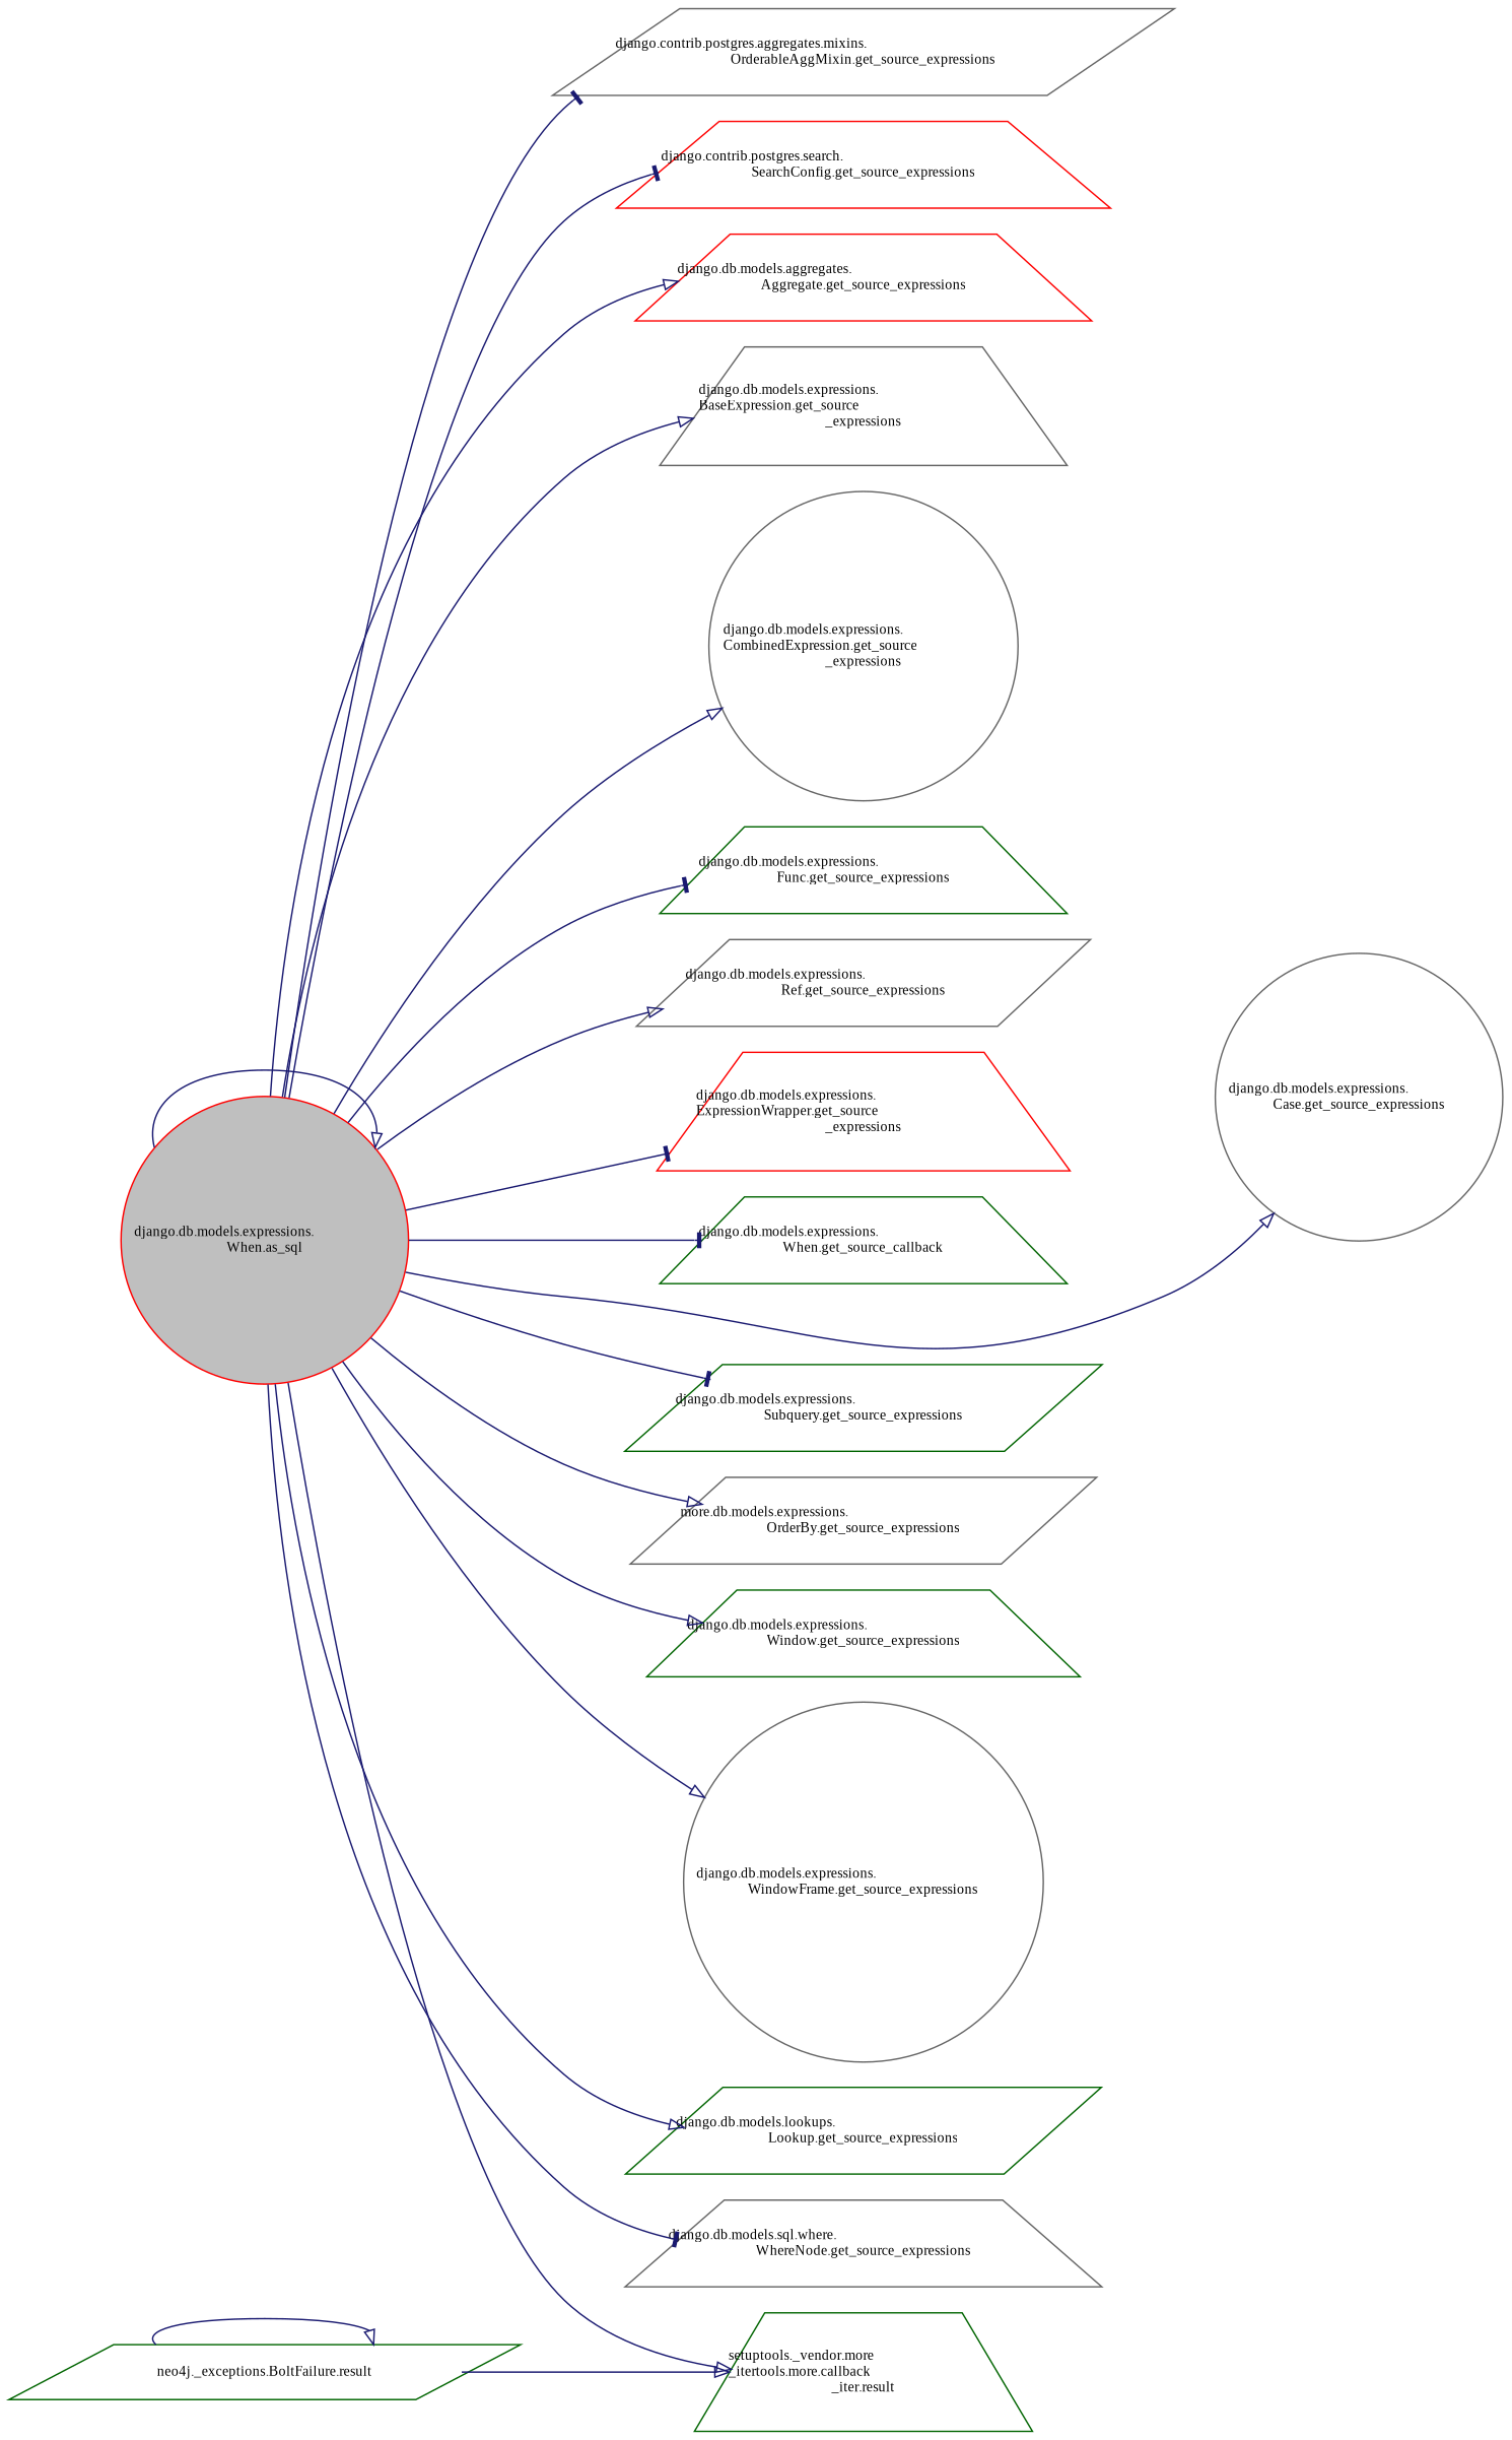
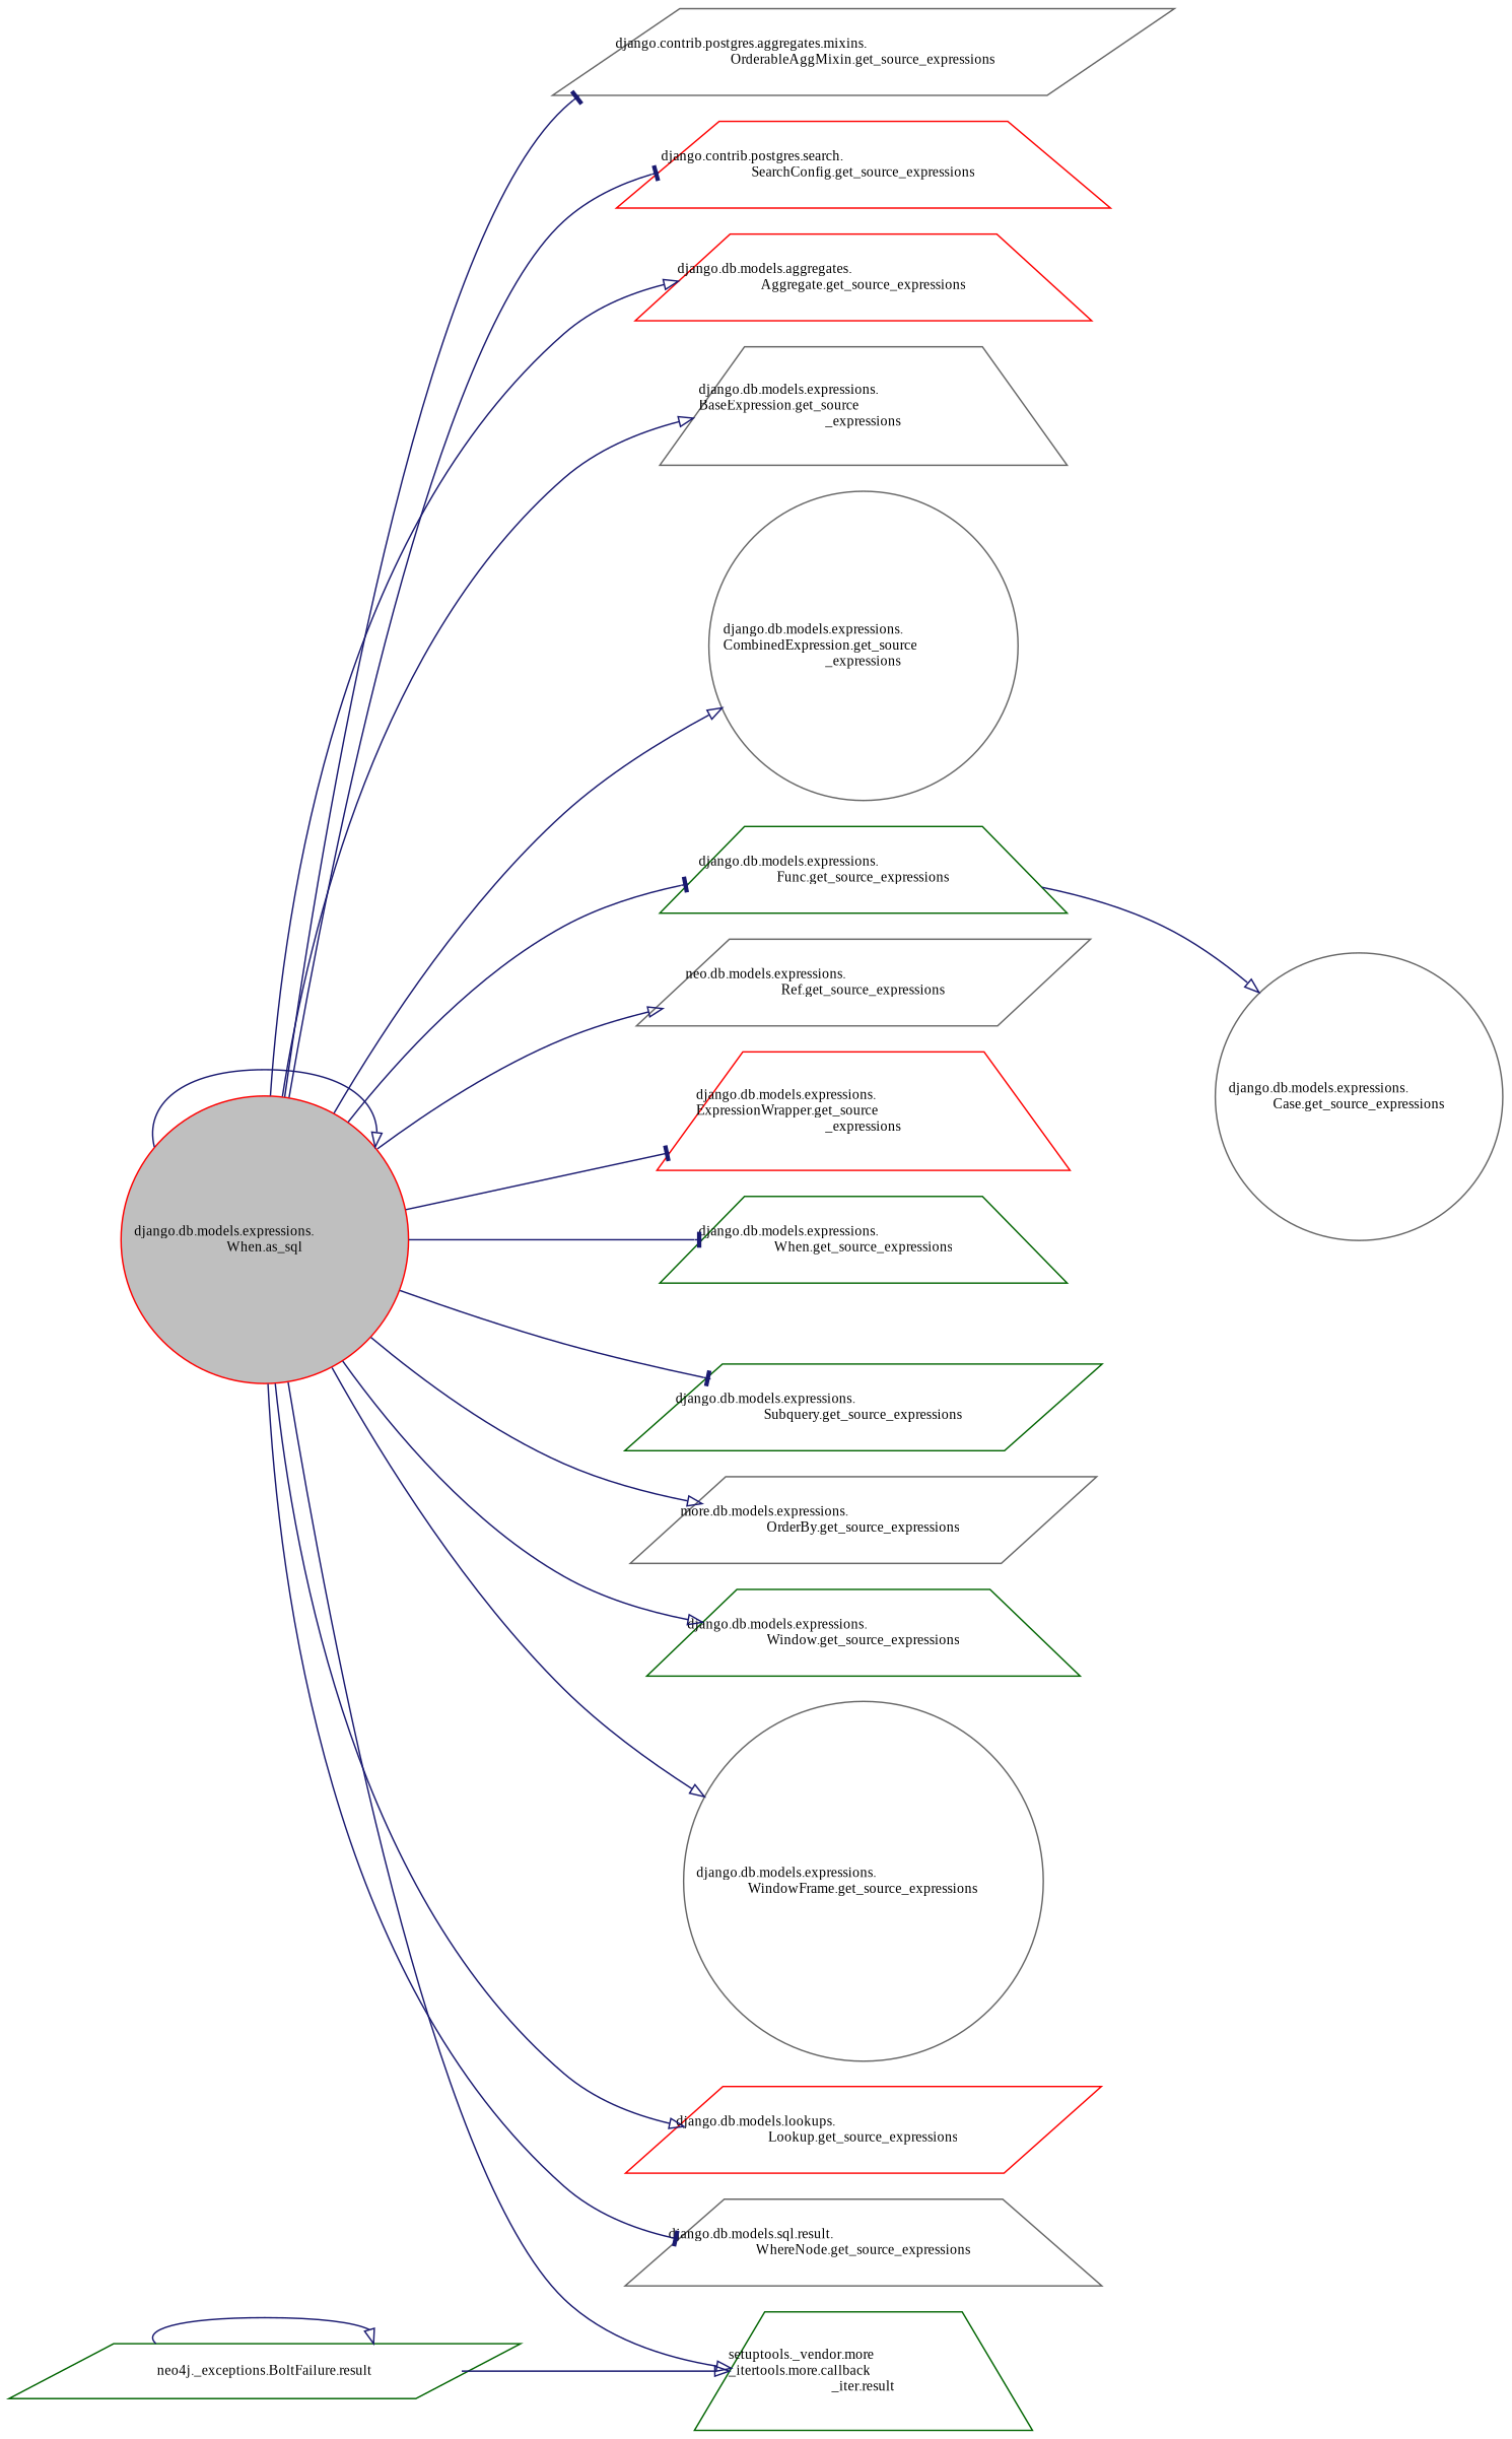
  digraph {
    fontname="Liberation Serif"
    rankdir=LR
    node [color=gray40 fillcolor=white fontname="Liberation Serif" fontsize=10 shape=trapezium style=filled]
    edge [arrowhead=onormal color=midnightblue fontname="Liberation Serif" fontsize=10 labelfontname=Helvetica labelfontsize=10 style=solid]
    n1 [color=red fillcolor=grey75 fontcolor=black height=0.2 label="django.db.models.expressions.\lWhen.as_sql" shape=circle width=0.4]
    n2 [height=0.2 label="django.contrib.postgres.aggregates.mixins.\lOrderableAggMixin.get_source_expressions" shape=parallelogram width=0.4]
    n3 [color=red height=0.2 label="django.contrib.postgres.search.\lSearchConfig.get_source_expressions" width=0.4]
    n4 [color=red height=0.2 label="django.db.models.aggregates.\lAggregate.get_source_expressions" width=0.4]
    n5 [height=0.2 label="django.db.models.expressions.\lBaseExpression.get_source\l_expressions" width=0.4]
    n6 [height=0.2 label="django.db.models.expressions.\lCombinedExpression.get_source\l_expressions" shape=circle width=0.4]
    n7 [color=darkgreen height=0.2 label="django.db.models.expressions.\lFunc.get_source_expressions" width=0.4]
-   n8 [height=0.2 label="django.db.models.expressions.\lRef.get_source_expressions" shape=parallelogram width=0.4]
+   n8 [height=0.2 label="neo.db.models.expressions.\lRef.get_source_expressions" shape=parallelogram width=0.4]
    n9 [color=red height=0.2 label="django.db.models.expressions.\lExpressionWrapper.get_source\l_expressions" width=0.4]
-   n10 [color=darkgreen height=0.2 label="django.db.models.expressions.\lWhen.get_source_callback" width=0.4]
+   n10 [color=darkgreen height=0.2 label="django.db.models.expressions.\lWhen.get_source_expressions" width=0.4]
    n11 [height=0.2 label="django.db.models.expressions.\lCase.get_source_expressions" shape=circle width=0.4]
    n12 [color=darkgreen height=0.2 label="django.db.models.expressions.\lSubquery.get_source_expressions" shape=parallelogram width=0.4]
    n13 [height=0.2 label="more.db.models.expressions.\lOrderBy.get_source_expressions" shape=parallelogram width=0.4]
    n14 [color=darkgreen height=0.2 label="django.db.models.expressions.\lWindow.get_source_expressions" width=0.4]
    n15 [height=0.2 label="django.db.models.expressions.\lWindowFrame.get_source_expressions" shape=circle width=0.4]
-   n16 [color=darkgreen height=0.2 label="django.db.models.lookups.\lLookup.get_source_expressions" shape=parallelogram width=0.4]
-   n17 [height=0.2 label="django.db.models.sql.where.\lWhereNode.get_source_expressions" width=0.4]
+   n16 [color=red height=0.2 label="django.db.models.lookups.\lLookup.get_source_expressions" shape=parallelogram width=0.4]
+   n17 [height=0.2 label="django.db.models.sql.result.\lWhereNode.get_source_expressions" width=0.4]
    n18 [color=darkgreen height=0.2 label="setuptools._vendor.more\l_itertools.more.callback\l_iter.result" width=0.4]
    n19 [color=darkgreen height=0.2 label="neo4j._exceptions.BoltFailure.result" shape=parallelogram width=0.4]
    n1 -> n1
    n1 -> n2 [arrowhead=tee]
    n1 -> n3 [arrowhead=tee]
    n1 -> n4
    n1 -> n5
    n1 -> n6
    n1 -> n7 [arrowhead=tee]
    n1 -> n8
    n1 -> n9 [arrowhead=tee]
    n1 -> n10 [arrowhead=tee]
-   n1 -> n11
+   n7 -> n11
    n1 -> n12 [arrowhead=tee]
    n1 -> n13
    n1 -> n14
    n1 -> n15
    n1 -> n16
    n1 -> n17 [arrowhead=tee]
    n1 -> n18
    n19 -> n18
    n19 -> n19
  }
